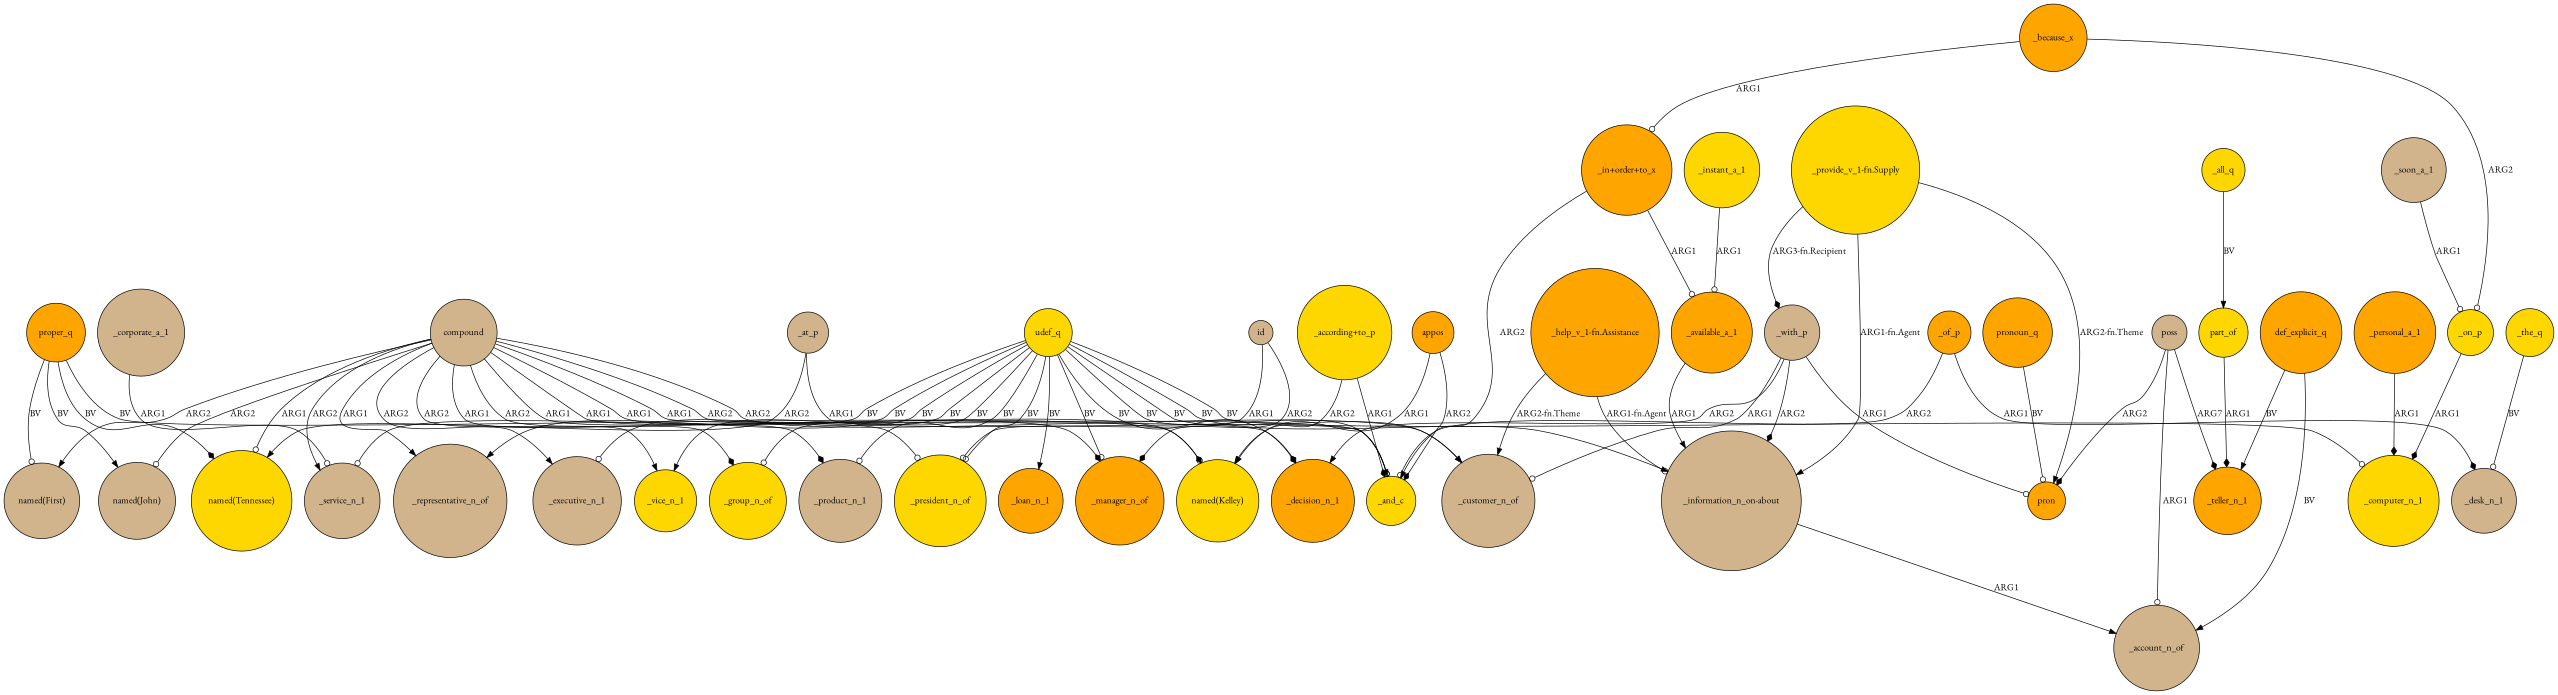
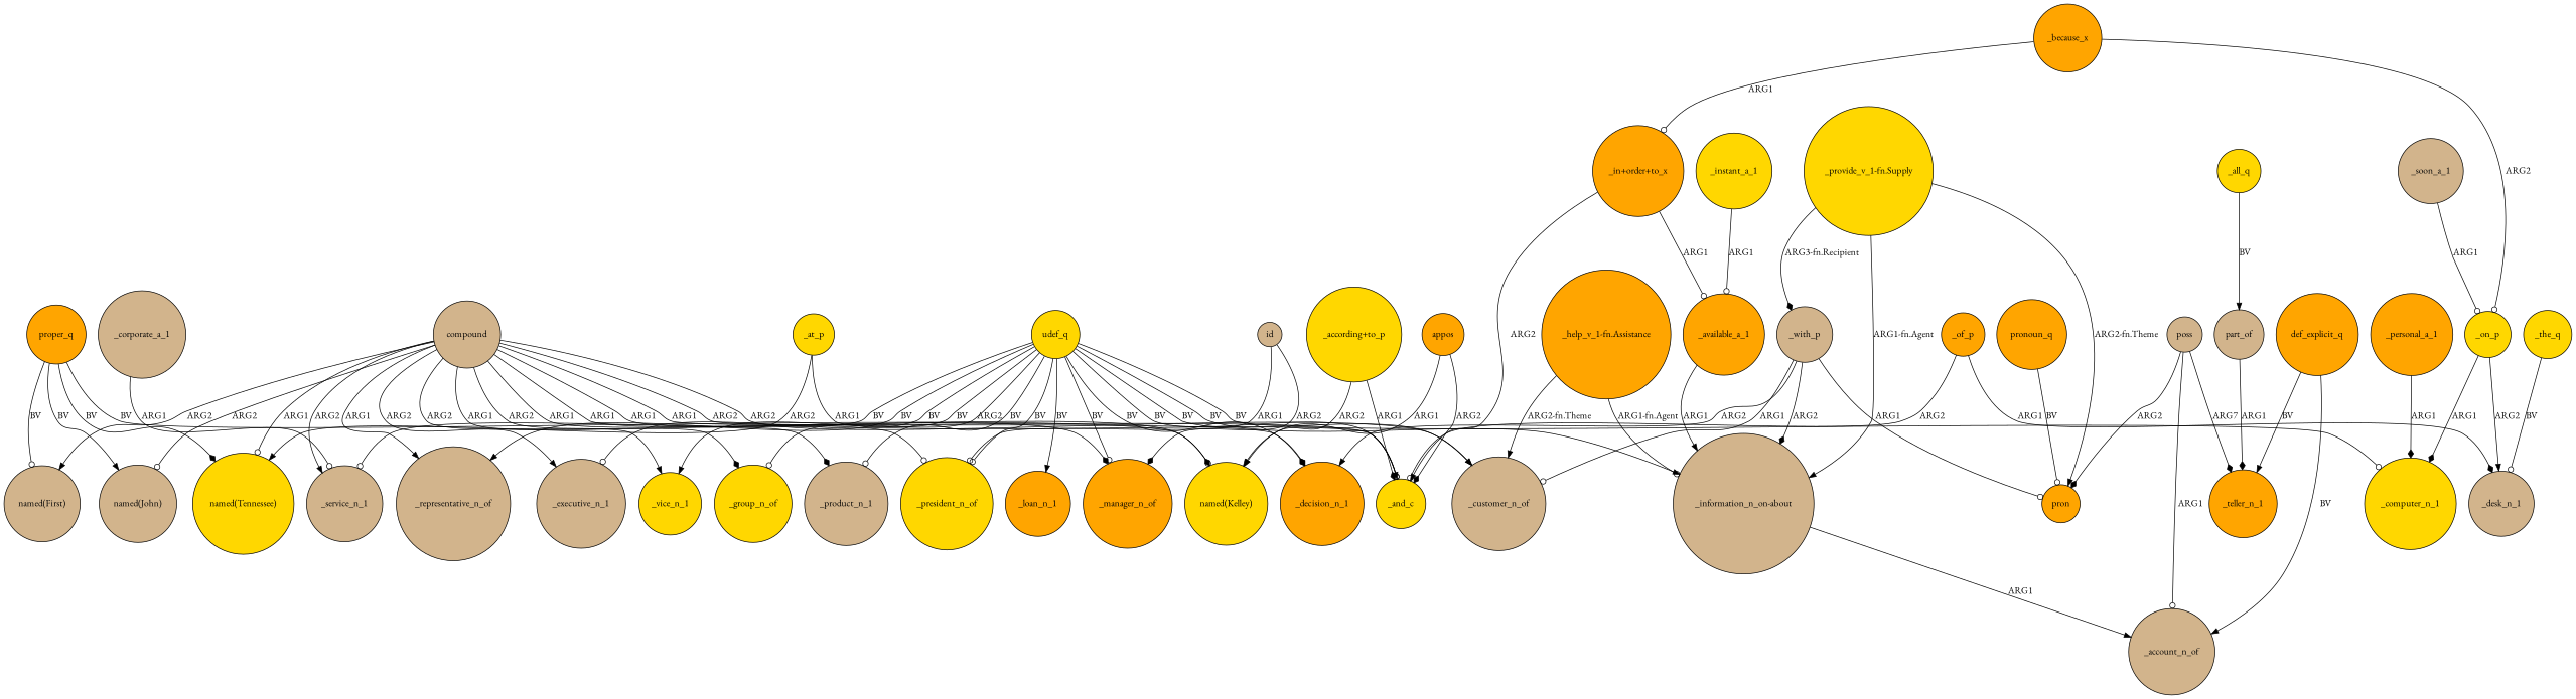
  digraph {
    fontname="EB Garamond"
    node [fillcolor=tan fontname="EB Garamond" shape=circle style=filled]
    edge [arrowhead=odot fontname="EB Garamond"]
    _decision_n_1 [fillcolor=orange]
    compound
    "named(John)"
    _vice_n_1 [fillcolor=gold]
    "named(Kelley)" [fillcolor=gold]
    _manager_n_of [fillcolor=orange]
    _service_n_1
    _executive_n_1
    _customer_n_of
    _president_n_of [fillcolor=gold]
    _and_c [fillcolor=gold]
    "named(First)"
    _product_n_1
    _representative_n_of
    "named(Tennessee)" [fillcolor=gold]
    _group_n_of [fillcolor=gold]
    proper_q [fillcolor=orange]
    "_provide_v_1-fn.Supply" [fillcolor=gold]
    pron [fillcolor=orange]
    "_information_n_on-about"
    _with_p
    _account_n_of
    _all_q [fillcolor=gold]
-   part_of [fillcolor=gold]
+   part_of
    _teller_n_1 [fillcolor=orange]
    poss
    udef_q [fillcolor=gold]
    _computer_n_1 [fillcolor=gold]
    _loan_n_1 [fillcolor=orange]
    _of_p [fillcolor=orange]
    _desk_n_1
    "_help_v_1-fn.Assistance" [fillcolor=orange]
    id
    _instant_a_1 [fillcolor=gold]
    _available_a_1 [fillcolor=orange]
    _on_p [fillcolor=gold]
    _soon_a_1
    _the_q [fillcolor=gold]
    def_explicit_q [fillcolor=orange]
    appos [fillcolor=orange]
-   _at_p
+   _at_p [fillcolor=gold]
    _because_x [fillcolor=orange]
    "_in+order+to_x" [fillcolor=orange]
    pronoun_q [fillcolor=orange]
    "_according+to_p" [fillcolor=gold]
    _personal_a_1 [fillcolor=orange]
    _corporate_a_1
    compound -> _decision_n_1 [arrowhead=diamond label=ARG1]
    compound -> "named(John)" [label=ARG2]
    compound -> _vice_n_1 [arrowhead=normal label=ARG2]
    compound -> "named(Kelley)" [label=ARG1]
    compound -> _manager_n_of [arrowhead=diamond label=ARG1]
    compound -> _service_n_1 [arrowhead=normal label=ARG2]
    compound -> _executive_n_1 [arrowhead=normal label=ARG2]
    compound -> _customer_n_of [arrowhead=normal label=ARG2]
    compound -> _president_n_of [label=ARG1]
    compound -> _and_c [label=ARG2]
    compound -> "named(First)" [arrowhead=normal label=ARG2]
    compound -> _product_n_1 [arrowhead=diamond label=ARG2]
    compound -> _representative_n_of [arrowhead=normal label=ARG1]
    compound -> "named(Tennessee)" [label=ARG1]
    compound -> _group_n_of [arrowhead=diamond label=ARG1]
    proper_q -> "named(John)" [arrowhead=normal label=BV]
    proper_q -> "named(Kelley)" [arrowhead=diamond label=BV]
    proper_q -> "named(First)" [label=BV]
    proper_q -> "named(Tennessee)" [arrowhead=diamond label=BV]
    "_provide_v_1-fn.Supply" -> pron [arrowhead=normal label="ARG2-fn.Theme"]
    "_provide_v_1-fn.Supply" -> "_information_n_on-about" [arrowhead=normal label="ARG1-fn.Agent"]
    "_provide_v_1-fn.Supply" -> _with_p [arrowhead=diamond label="ARG3-fn.Recipient"]
    "_information_n_on-about" -> _account_n_of [arrowhead=normal label=ARG1]
    _with_p -> _decision_n_1 [arrowhead=normal label=ARG2]
    _with_p -> _customer_n_of [label=ARG1]
    _with_p -> pron [label=ARG1]
    _with_p -> "_information_n_on-about" [arrowhead=diamond label=ARG2]
    _all_q -> part_of [arrowhead=normal label=BV]
    part_of -> _teller_n_1 [arrowhead=diamond label=ARG1]
    poss -> pron [arrowhead=diamond label=ARG2]
    poss -> _account_n_of [label=ARG1]
    poss -> _teller_n_1 [arrowhead=diamond label=ARG7]
    udef_q -> _decision_n_1 [arrowhead=diamond label=BV]
    udef_q -> _vice_n_1 [arrowhead=normal label=BV]
    udef_q -> _manager_n_of [label=BV]
    udef_q -> _service_n_1 [label=BV]
    udef_q -> _executive_n_1 [label=BV]
    udef_q -> _customer_n_of [arrowhead=normal label=BV]
    udef_q -> _president_n_of [label=BV]
    udef_q -> _and_c [label=BV]
    udef_q -> _product_n_1 [label=BV]
    udef_q -> _representative_n_of [arrowhead=normal label=BV]
-   udef_q -> _group_n_of [label=BV]
+   udef_q -> _group_n_of [label=ARG2]
    udef_q -> "_information_n_on-about" [arrowhead=normal label=BV]
    udef_q -> _computer_n_1 [label=BV]
    udef_q -> _loan_n_1 [arrowhead=normal label=BV]
    _of_p -> _and_c [label=ARG2]
    _of_p -> _desk_n_1 [arrowhead=diamond label=ARG1]
    "_help_v_1-fn.Assistance" -> _customer_n_of [arrowhead=normal label="ARG2-fn.Theme"]
    "_help_v_1-fn.Assistance" -> "_information_n_on-about" [label="ARG1-fn.Agent"]
    id -> _manager_n_of [arrowhead=diamond label=ARG2]
    id -> _president_n_of [label=ARG1]
    _instant_a_1 -> _available_a_1 [label=ARG1]
    _available_a_1 -> "_information_n_on-about" [arrowhead=normal label=ARG1]
    _on_p -> _computer_n_1 [arrowhead=diamond label=ARG1]
+   _on_p -> _desk_n_1 [arrowhead=normal label=ARG2]
    _soon_a_1 -> _on_p [label=ARG1]
    _the_q -> _desk_n_1 [label=BV]
    def_explicit_q -> _account_n_of [arrowhead=normal label=BV]
    def_explicit_q -> _teller_n_1 [arrowhead=normal label=BV]
    appos -> "named(Kelley)" [arrowhead=normal label=ARG1]
    appos -> _and_c [arrowhead=diamond label=ARG2]
    _at_p -> _and_c [arrowhead=normal label=ARG1]
    _at_p -> "named(Tennessee)" [arrowhead=normal label=ARG2]
    _because_x -> _on_p [label=ARG2]
    _because_x -> "_in+order+to_x" [label=ARG1]
    "_in+order+to_x" -> _and_c [arrowhead=normal label=ARG2]
    "_in+order+to_x" -> _available_a_1 [label=ARG1]
    pronoun_q -> pron [label=BV]
    "_according+to_p" -> "named(Kelley)" [arrowhead=normal label=ARG2]
    "_according+to_p" -> _and_c [arrowhead=diamond label=ARG1]
    _personal_a_1 -> _computer_n_1 [arrowhead=diamond label=ARG1]
    _corporate_a_1 -> _service_n_1 [label=ARG1]
  }
